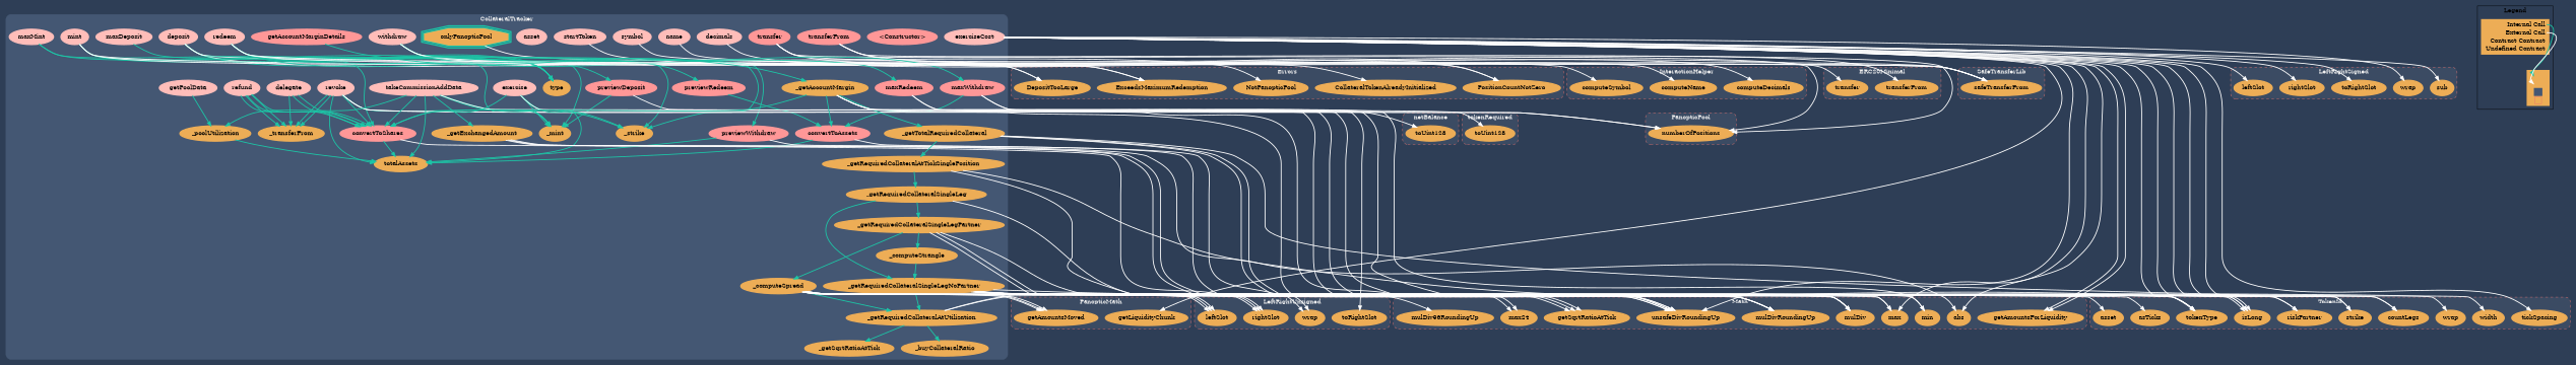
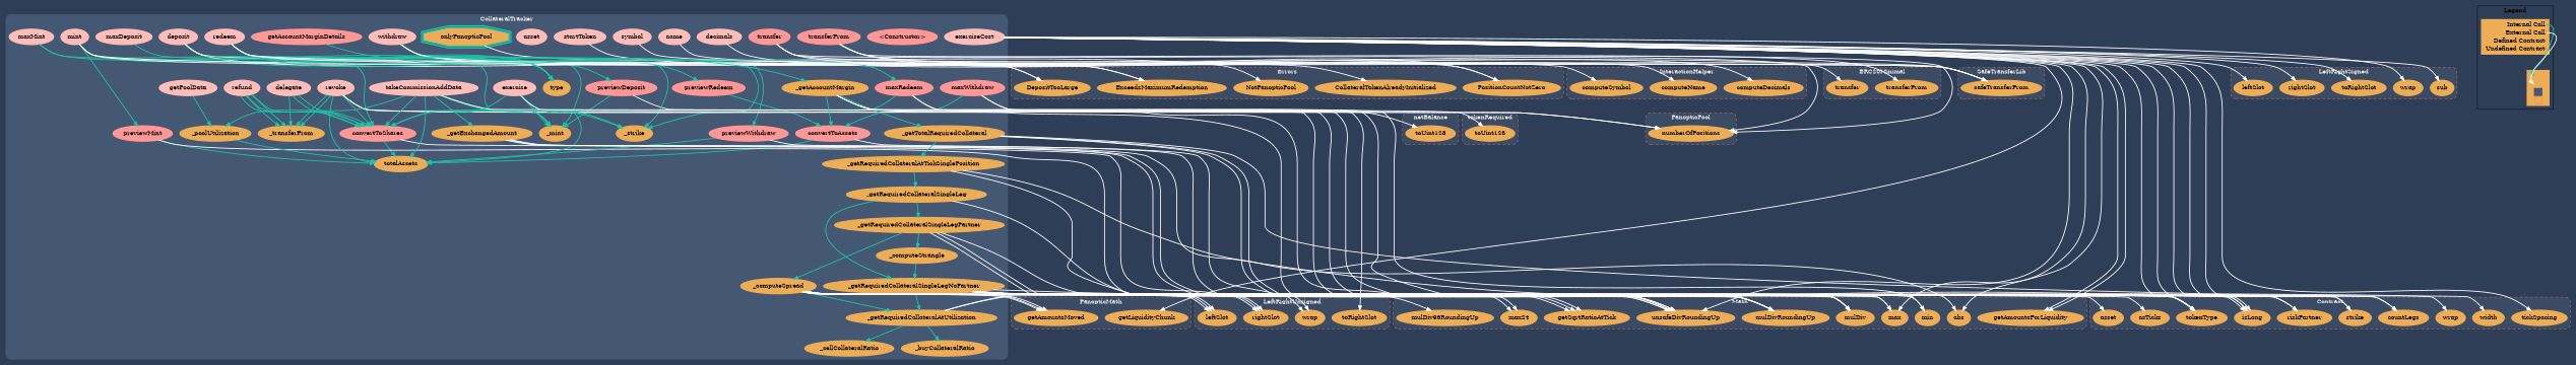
  digraph {
    bgcolor="#2e3e56"
    compound=true
    rankdir=TB
    node [color="#edad56" fillcolor="#edad56" penwidth=3 style=filled]
    edge [color=white fontname="helvetica Neue Ultra Light" penwidth=2]
    n1 [color="#1bc6a6" label=onlyPanopticPool shape=doubleoctagon]
    n2 [color="#FF9797" fillcolor="#FF9797" label="<Constructor>"]
    n3 [color="#ffbdb9" fillcolor="#ffbdb9" label=startToken]
    n4 [color="#ffbdb9" fillcolor="#ffbdb9" label=getPoolData]
    n5 [color="#ffbdb9" fillcolor="#ffbdb9" label=name]
    n6 [color="#ffbdb9" fillcolor="#ffbdb9" label=symbol]
    n7 [color="#ffbdb9" fillcolor="#ffbdb9" label=decimals]
    n8 [color="#FF9797" fillcolor="#FF9797" label=transfer]
    n9 [color="#FF9797" fillcolor="#FF9797" label=transferFrom]
    n10 [color="#ffbdb9" fillcolor="#ffbdb9" label=asset]
    n11 [label=totalAssets]
    n12 [color="#FF9797" fillcolor="#FF9797" label=convertToShares]
    n13 [color="#FF9797" fillcolor="#FF9797" label=convertToAssets]
    n14 [color="#ffbdb9" fillcolor="#ffbdb9" label=maxDeposit]
    n15 [color="#FF9797" fillcolor="#FF9797" label=previewDeposit]
    n16 [color="#ffbdb9" fillcolor="#ffbdb9" label=deposit]
    n17 [color="#ffbdb9" fillcolor="#ffbdb9" label=maxMint]
+   n18 [color="#FF9797" fillcolor="#FF9797" label=previewMint]
    n19 [color="#ffbdb9" fillcolor="#ffbdb9" label=mint]
    n20 [color="#FF9797" fillcolor="#FF9797" label=maxWithdraw]
    n21 [color="#FF9797" fillcolor="#FF9797" label=previewWithdraw]
    n22 [color="#ffbdb9" fillcolor="#ffbdb9" label=withdraw]
    n23 [color="#FF9797" fillcolor="#FF9797" label=maxRedeem]
    n24 [color="#FF9797" fillcolor="#FF9797" label=previewRedeem]
    n25 [color="#ffbdb9" fillcolor="#ffbdb9" label=redeem]
    n26 [color="#ffbdb9" fillcolor="#ffbdb9" label=exerciseCost]
    n27 [label=_poolUtilization]
-   n28 [label=_getSqrtRatioAtTick]
+   n28 [label=_sellCollateralRatio]
    n29 [label=_buyCollateralRatio]
    n30 [color="#ffbdb9" fillcolor="#ffbdb9" label=delegate]
    n31 [color="#ffbdb9" fillcolor="#ffbdb9" label=refund]
    n32 [color="#ffbdb9" fillcolor="#ffbdb9" label=revoke]
    n33 [color="#ffbdb9" fillcolor="#ffbdb9" label=takeCommissionAddData]
    n34 [color="#ffbdb9" fillcolor="#ffbdb9" label=exercise]
    n35 [label=_getExchangedAmount]
    n36 [color="#FF9797" fillcolor="#FF9797" label=getAccountMarginDetails]
    n37 [label=_getAccountMargin]
    n38 [label=_getTotalRequiredCollateral]
    n39 [label=_getRequiredCollateralAtTickSinglePosition]
    n40 [label=_getRequiredCollateralSingleLeg]
    n41 [label=_getRequiredCollateralSingleLegNoPartner]
    n42 [label=_getRequiredCollateralSingleLegPartner]
    n43 [label=_getRequiredCollateralAtUtilization]
    n44 [label=_computeSpread]
    n45 [label=_computeStrangle]
    n46 [label=type]
    n47 [label=_mint]
    n48 [label=_strike]
    n49 [label=_transferFrom]
    n50 [label=NotPanopticPool]
    n51 [label=CollateralTokenAlreadyInitialized]
    n52 [label=PositionCountNotZero]
    n53 [label=DepositTooLarge]
    n54 [label=ExceedsMaximumRedemption]
    n55 [label=computeName]
    n56 [label=computeSymbol]
    n57 [label=computeDecimals]
    n58 [label=numberOfPositions]
    n59 [label=transfer]
    n60 [label=transferFrom]
    n61 [label=mulDiv]
    n62 [label=mulDivRoundingUp]
    n63 [label=min]
    n64 [label=unsafeDivRoundingUp]
    n65 [label=max]
    n66 [label=abs]
    n67 [label=getAmountsForLiquidity]
    n68 [label=getSqrtRatioAtTick]
    n69 [label=max24]
    n70 [label=mulDiv96RoundingUp]
    n71 [label=safeTransferFrom]
    n72 [label=countLegs]
    n73 [label=isLong]
    n74 [label=width]
    n75 [label=tickSpacing]
    n76 [label=strike]
    n77 [label=tokenType]
    n78 [label=wrap]
    n79 [label=riskPartner]
    n80 [label=asTicks]
    n81 [label=asset]
    n82 [label=getLiquidityChunk]
    n83 [label=getAmountsMoved]
    n84 [label=sub]
    n85 [label=wrap]
    n86 [label=toRightSlot]
    n87 [label=rightSlot]
    n88 [label=leftSlot]
    n89 [label=toRightSlot]
    n90 [label=wrap]
    n91 [label=rightSlot]
    n92 [label=leftSlot]
-   n93 [label=<<table border="0" cellpadding="2" cellspacing="0" cellborder="0">             <tr><td align="right" port="i1">Internal Call</td></tr>             <tr><td align="right" port="i2">External Call</td></tr>             <tr><td align="right" port="i3">Contract Contract</td></tr>             <tr><td align="right" port="i4">Undefined Contract</td></tr>             </table>> shape=plaintext]
+   n93 [label=<<table border="0" cellpadding="2" cellspacing="0" cellborder="0">             <tr><td align="right" port="i1">Internal Call</td></tr>             <tr><td align="right" port="i2">External Call</td></tr>             <tr><td align="right" port="i3">Defined Contract</td></tr>             <tr><td align="right" port="i4">Undefined Contract</td></tr>             </table>> shape=plaintext]
    n94 [label=<<table border="0" cellpadding="2" cellspacing="0" cellborder="0">             <tr><td port="i1">&nbsp;&nbsp;&nbsp;</td></tr>             <tr><td port="i2">&nbsp;&nbsp;&nbsp;</td></tr>             <tr><td port="i3" bgcolor="#445773">&nbsp;&nbsp;&nbsp;</td></tr>             <tr><td port="i4">             <table border="1" cellborder="0" cellspacing="0" cellpadding="7" color="#e8726d">             <tr>             <td></td>             </tr>             </table>             </td></tr>             </table>> shape=plaintext]
    n95 [label=toUint128]
    n96 [label=toUint128]
    subgraph cluster_1 {
      bgcolor="#445773"
      color="#445773"
      fontcolor="#f0f0f0"
      label=CollateralTracker
      style=rounded
      n1
      n2
      n3
      n4
      n5
      n6
      n7
      n8
      n9
      n10
      n11
      n12
      n13
      n14
      n15
      n16
      n17
+     n18
      n19
      n20
      n21
      n22
      n23
      n24
      n25
      n26
      n27
      n28
      n29
      n30
      n31
      n32
      n33
      n34
      n35
      n36
      n37
      n38
      n39
      n40
      n41
      n42
      n43
      n44
      n45
      n46
      n47
      n48
      n49
    }
    subgraph cluster_2 {
      bgcolor="#3b4b63"
      color="#e8726d"
      fontcolor="#f0f0f0"
      label=Errors
      style="rounded,dashed"
      n50
      n51
      n52
      n53
      n54
    }
    subgraph cluster_3 {
      bgcolor="#3b4b63"
      color="#e8726d"
      fontcolor="#f0f0f0"
      label=InteractionHelper
      style="rounded,dashed"
      n55
      n56
      n57
    }
    subgraph cluster_4 {
      bgcolor="#3b4b63"
      color="#e8726d"
      fontcolor="#f0f0f0"
      label=PanopticPool
      style="rounded,dashed"
      n58
    }
    subgraph cluster_5 {
      bgcolor="#3b4b63"
      color="#e8726d"
      fontcolor="#f0f0f0"
      label=ERC20Minimal
      style="rounded,dashed"
      n59
      n60
    }
    subgraph cluster_6 {
      bgcolor="#3b4b63"
      color="#e8726d"
      fontcolor="#f0f0f0"
      label=Math
      style="rounded,dashed"
      n61
      n62
      n63
      n64
      n65
      n66
      n67
      n68
      n69
      n70
    }
    subgraph cluster_7 {
      bgcolor="#3b4b63"
      color="#e8726d"
      fontcolor="#f0f0f0"
      label=SafeTransferLib
      style="rounded,dashed"
      n71
    }
    subgraph cluster_8 {
      bgcolor="#3b4b63"
      color="#e8726d"
      fontcolor="#f0f0f0"
-     label=TokenId
+     label=Contract
      style="rounded,dashed"
      n72
      n73
      n74
      n75
      n76
      n77
      n78
      n79
      n80
      n81
    }
    subgraph cluster_9 {
      bgcolor="#3b4b63"
      color="#e8726d"
      fontcolor="#f0f0f0"
      label=PanopticMath
      style="rounded,dashed"
      n82
      n83
    }
    subgraph cluster_10 {
      bgcolor="#3b4b63"
      color="#e8726d"
      fontcolor="#f0f0f0"
      label=LeftRightSigned
      style="rounded,dashed"
      n84
      n85
      n86
      n87
      n88
    }
    subgraph cluster_11 {
      bgcolor="#3b4b63"
      color="#e8726d"
      fontcolor="#f0f0f0"
      label=LeftRightUnsigned
      style="rounded,dashed"
      n89
      n90
      n91
      n92
    }
    subgraph cluster_12 {
      label=Legend
      n93
      n94
    }
    subgraph cluster_13 {
      bgcolor="#3b4b63"
      color="#e8726d"
      fontcolor="#f0f0f0"
      label=netBalance
      style="rounded,dashed"
      n95
    }
    subgraph cluster_14 {
      bgcolor="#3b4b63"
      color="#e8726d"
      fontcolor="#f0f0f0"
      label=tokenRequired
      style="rounded,dashed"
      n96
    }
    n1 -> n50
    n3 -> n51
    n4 -> n27 [color="#1bc6a6"]
    n5 -> n55
    n6 -> n56
    n7 -> n57
    n8 -> n52
    n8 -> n58
    n8 -> n59
    n9 -> n52
    n9 -> n58
    n9 -> n60
    n12 -> n11 [color="#1bc6a6"]
    n12 -> n61
    n13 -> n11 [color="#1bc6a6"]
    n13 -> n61
    n14 -> n46 [color="#1bc6a6"]
    n15 -> n47 [color="#1bc6a6"]
    n15 -> n61
    n16 -> n15 [color="#1bc6a6"]
    n16 -> n46 [color="#1bc6a6"]
    n16 -> n47 [color="#1bc6a6"]
    n16 -> n53
    n16 -> n71
    n17 -> n12 [color="#1bc6a6"]
    n17 -> n46 [color="#1bc6a6"]
+   n18 -> n11 [color="#1bc6a6"]
+   n18 -> n62
+   n19 -> n18 [color="#1bc6a6"]
    n19 -> n46 [color="#1bc6a6"]
    n19 -> n47 [color="#1bc6a6"]
    n19 -> n53
    n19 -> n71
    n20 -> n13 [color="#1bc6a6"]
    n20 -> n58
    n20 -> n63
    n21 -> n11 [color="#1bc6a6"]
    n21 -> n62
-   n22 -> n20 [color="#1bc6a6"]
    n22 -> n21 [color="#1bc6a6"]
    n22 -> n46 [color="#1bc6a6"]
    n22 -> n48 [color="#1bc6a6"]
    n22 -> n54
    n22 -> n71
-   n37 -> n12 [color="#1bc6a6"]
+   n23 -> n12 [color="#1bc6a6"]
    n23 -> n58
    n23 -> n63
    n24 -> n13 [color="#1bc6a6"]
    n25 -> n23 [color="#1bc6a6"]
    n25 -> n24 [color="#1bc6a6"]
    n25 -> n46 [color="#1bc6a6"]
    n25 -> n48 [color="#1bc6a6"]
    n25 -> n54
    n25 -> n71
    n26 -> n64
    n26 -> n65
    n26 -> n66
    n26 -> n67
    n26 -> n67
    n26 -> n72
    n26 -> n73
    n26 -> n74
    n26 -> n75
    n26 -> n76
    n26 -> n77
    n26 -> n82
    n26 -> n84
    n26 -> n85
    n26 -> n86
    n26 -> n87
    n26 -> n88
    n27 -> n11 [color="#1bc6a6"]
    n30 -> n12 [color="#1bc6a6"]
    n30 -> n12 [color="#1bc6a6"]
    n30 -> n49 [color="#1bc6a6"]
    n31 -> n12 [color="#1bc6a6"]
    n31 -> n12 [color="#1bc6a6"]
    n31 -> n12 [color="#1bc6a6"]
    n31 -> n49 [color="#1bc6a6"]
    n31 -> n49 [color="#1bc6a6"]
    n32 -> n11 [color="#1bc6a6"]
    n32 -> n12 [color="#1bc6a6"]
    n32 -> n47 [color="#1bc6a6"]
    n32 -> n49 [color="#1bc6a6"]
    n32 -> n49 [color="#1bc6a6"]
    n32 -> n61
    n32 -> n65
    n33 -> n11 [color="#1bc6a6"]
    n33 -> n12 [color="#1bc6a6"]
    n33 -> n27 [color="#1bc6a6"]
    n33 -> n35 [color="#1bc6a6"]
    n33 -> n47 [color="#1bc6a6"]
    n33 -> n48 [color="#1bc6a6"]
    n33 -> n62
    n34 -> n11 [color="#1bc6a6"]
    n34 -> n12 [color="#1bc6a6"]
    n34 -> n47 [color="#1bc6a6"]
    n34 -> n48 [color="#1bc6a6"]
    n34 -> n62
    n35 -> n64
    n35 -> n64
    n35 -> n66
    n36 -> n37 [color="#1bc6a6"]
    n37 -> n13 [color="#1bc6a6"]
    n37 -> n38 [color="#1bc6a6"]
    n37 -> n89
    n37 -> n95
    n37 -> n96
    n38 -> n39 [color="#1bc6a6"]
    n38 -> n78
    n38 -> n90
    n38 -> n90
    n39 -> n40 [color="#1bc6a6"]
    n39 -> n72
    n39 -> n77
    n40 -> n41 [color="#1bc6a6"]
    n40 -> n42 [color="#1bc6a6"]
    n40 -> n79
    n41 -> n43 [color="#1bc6a6"]
    n41 -> n62
    n41 -> n68
    n41 -> n68
    n41 -> n68
    n41 -> n69
    n41 -> n69
    n41 -> n70
    n41 -> n73
    n41 -> n76
    n41 -> n77
    n41 -> n80
    n41 -> n83
    n41 -> n91
    n41 -> n92
    n42 -> n44 [color="#1bc6a6"]
    n42 -> n45 [color="#1bc6a6"]
    n42 -> n73
    n42 -> n73
    n42 -> n79
    n43 -> n28 [color="#1bc6a6"]
    n43 -> n29 [color="#1bc6a6"]
    n43 -> n64
    n43 -> n64
    n44 -> n43 [color="#1bc6a6"]
    n44 -> n64
    n44 -> n64
    n44 -> n65
    n44 -> n77
    n44 -> n81
    n44 -> n83
    n44 -> n83
    n44 -> n91
    n44 -> n91
    n44 -> n92
    n44 -> n92
    n45 -> n41 [color="#1bc6a6"]
    n93 -> n94 [color="#1bc6a6" headport="i1:w" tailport="i1:e"]
    n93 -> n94 [headport="i2:w" tailport="i2:e"]
  }
